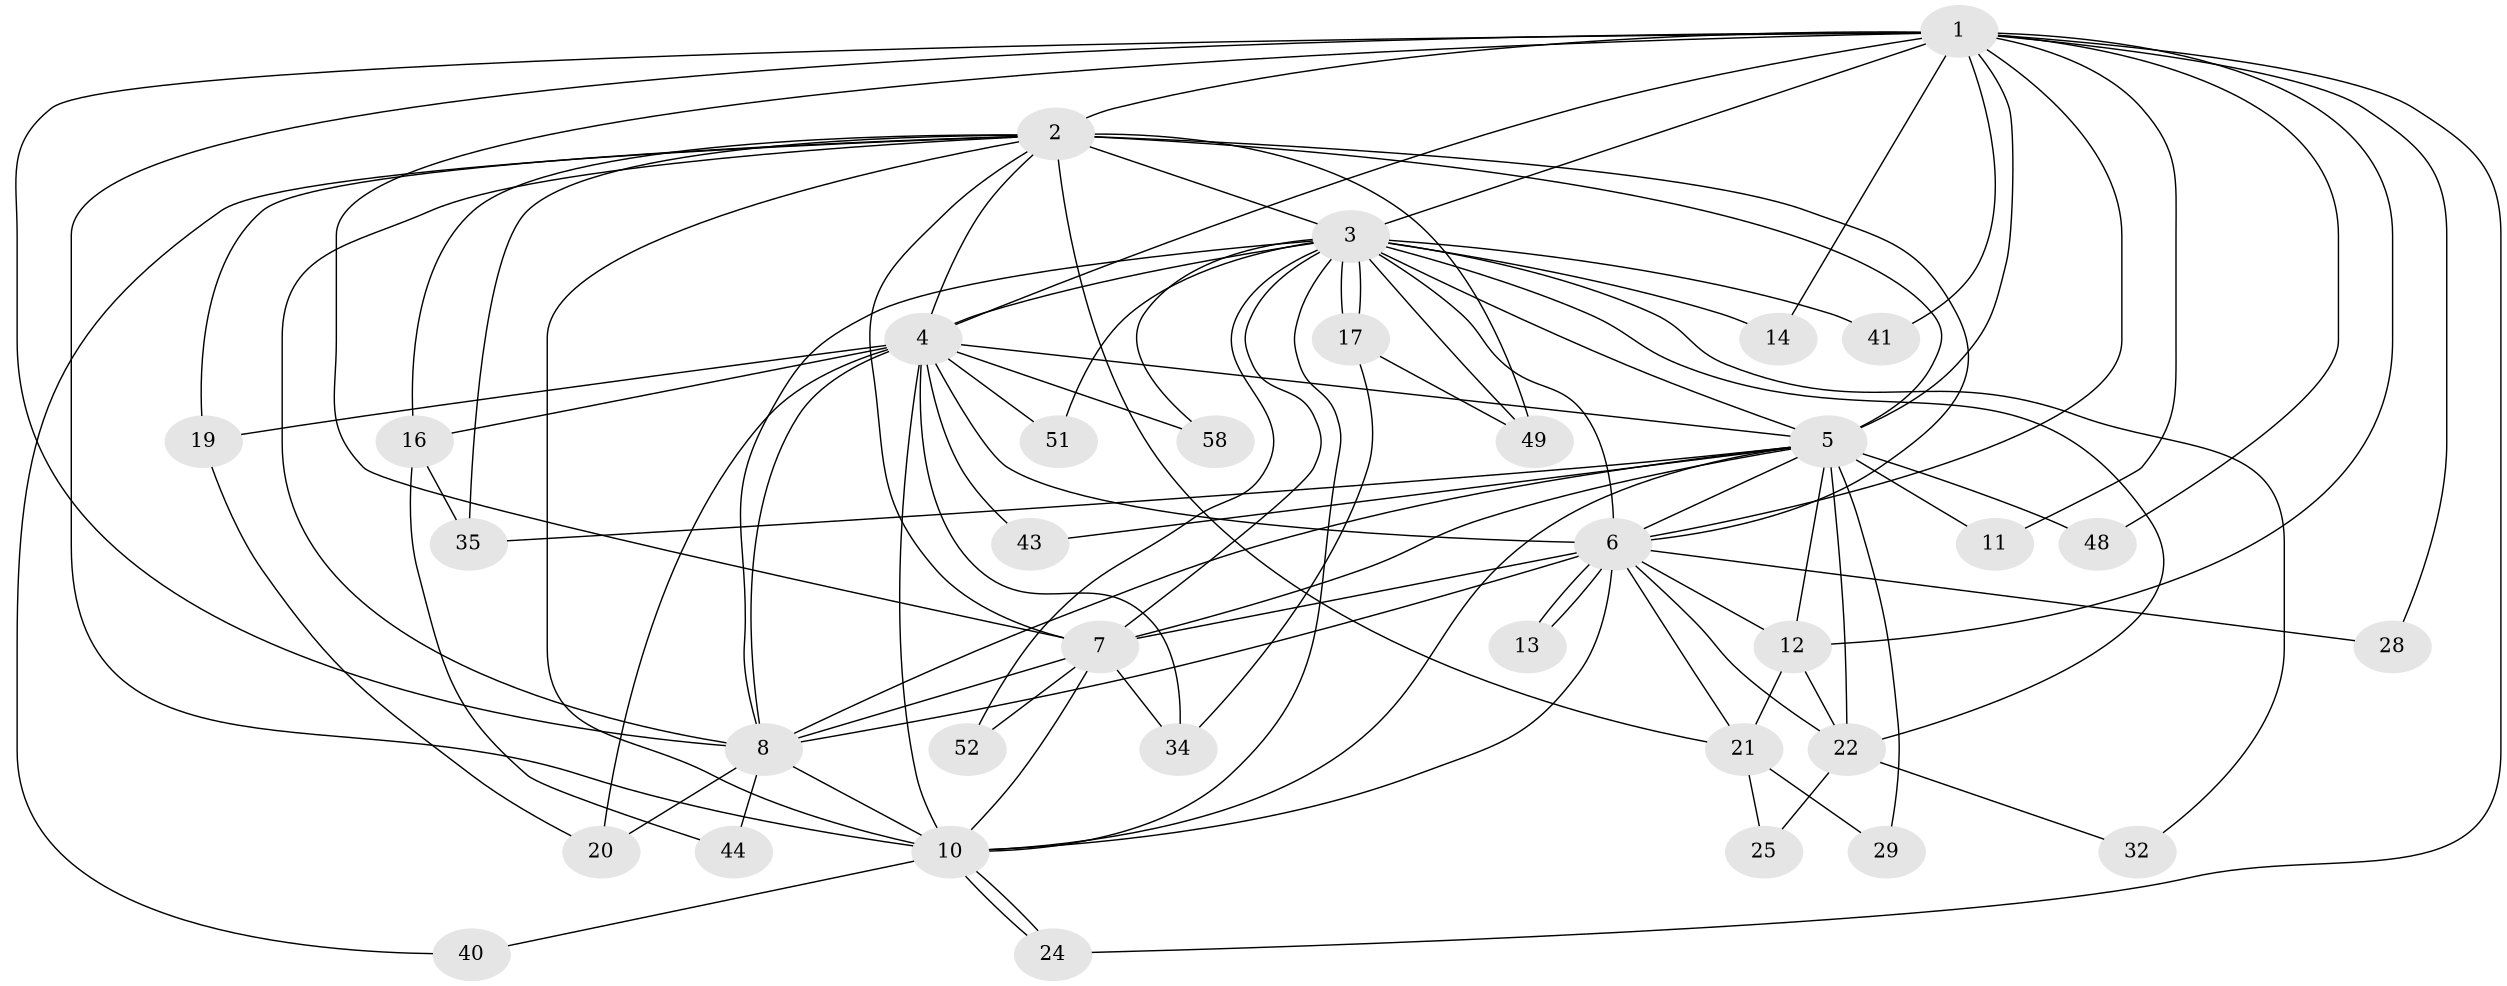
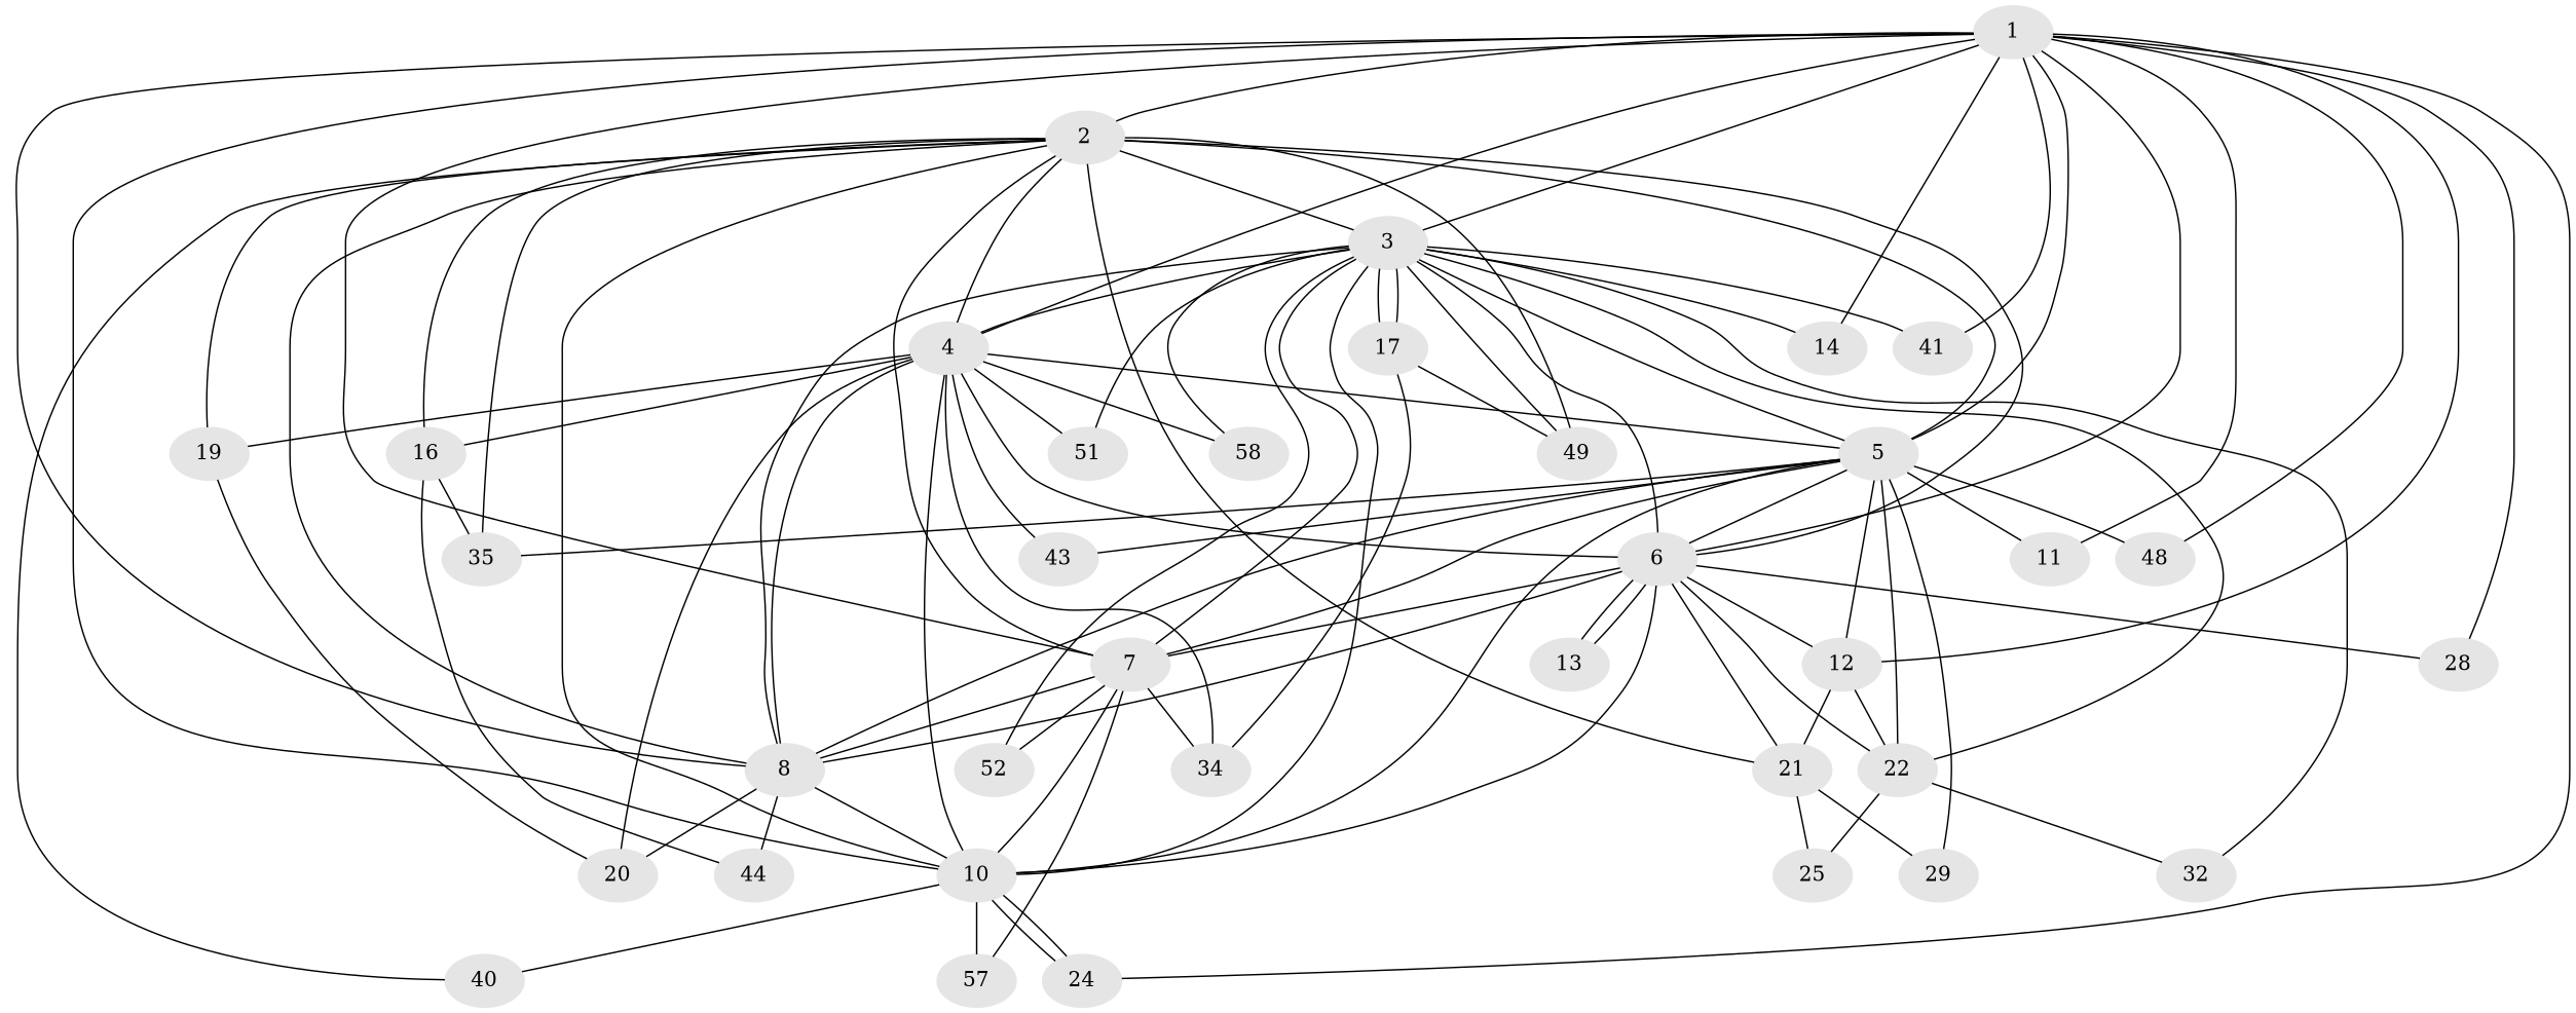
  graph {
    node [color=gray90 style=filled]
    2 [super="+9"]
    3
    4 [super="+30"]
    5 [super="+36"]
    6 [super="+47+15+27"]
    7
    8 [super="+45"]
    10
    16
    19
    21
    35 [super="+55"]
    40
    49
    1
    11
    12 [super="+26"]
    14
    24 [super="+37"]
    28
    41
    48
    17 [super="+50"]
    22 [super="+23"]
    32
    51
    52
    58
    20 [super="+42"]
    43
    34
    29
    13
+   57
    44
    25
    2 -- 3 [weight=3]
    2 -- 4 [weight=2]
    2 -- 5 [weight=5]
    2 -- 6 [weight=2]
    2 -- 7 [weight=2]
    2 -- 8 [weight=2]
    2 -- 10 [weight=2]
    2 -- 16
    2 -- 19
    2 -- 21
    2 -- 35
    2 -- 40
    2 -- 49
    3 -- 4
    3 -- 5
    3 -- 6 [weight=2]
    3 -- 7
    3 -- 8
    3 -- 10
    3 -- 49
    3 -- 14
    3 -- 41
    3 -- 17
    3 -- 17
    3 -- 22
    3 -- 32
    3 -- 51
    3 -- 52
    3 -- 58
    4 -- 5
    4 -- 6
    4 -- 8 [weight=2]
    4 -- 10
    4 -- 16
    4 -- 19
    4 -- 51
    4 -- 58
    4 -- 20
    4 -- 43
    4 -- 34
    5 -- 6
    5 -- 7
    5 -- 8 [weight=2]
    5 -- 10
    5 -- 35
    5 -- 11
    5 -- 12
    5 -- 48
    5 -- 22
    5 -- 43
    5 -- 29
    6 -- 7 [weight=3]
    6 -- 8 [weight=3]
    6 -- 10
    6 -- 21
    6 -- 12
    6 -- 28
    6 -- 22
    6 -- 13
    6 -- 13
    7 -- 8
    7 -- 10
    7 -- 52
    7 -- 34
+   7 -- 57
    8 -- 10
    8 -- 20
    8 -- 44
    10 -- 40
    10 -- 24
    10 -- 24
+   10 -- 57
    16 -- 35
    16 -- 44
    19 -- 20
    21 -- 29
    21 -- 25
    1 -- 2 [weight=4]
    1 -- 3
    1 -- 4
    1 -- 5
    1 -- 6 [weight=3]
    1 -- 7
    1 -- 8 [weight=2]
    1 -- 10
    1 -- 11
    1 -- 12
    1 -- 14
    1 -- 24
    1 -- 28
    1 -- 41
    1 -- 48
    12 -- 21
    12 -- 22
    17 -- 49
    17 -- 34
    22 -- 32
    22 -- 25
  }
